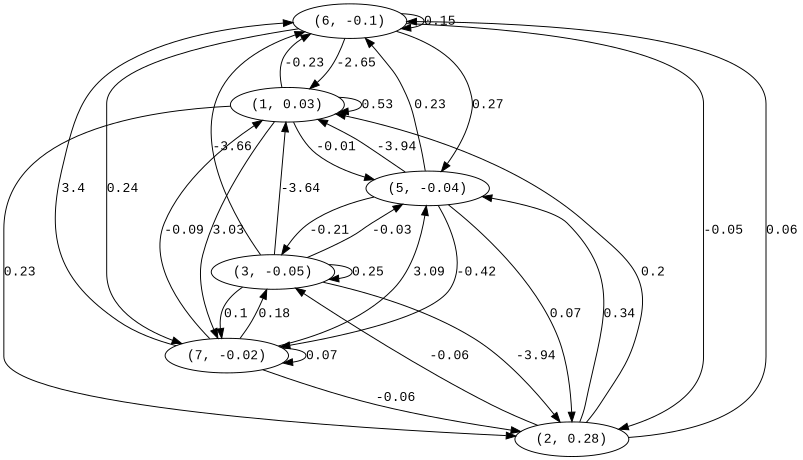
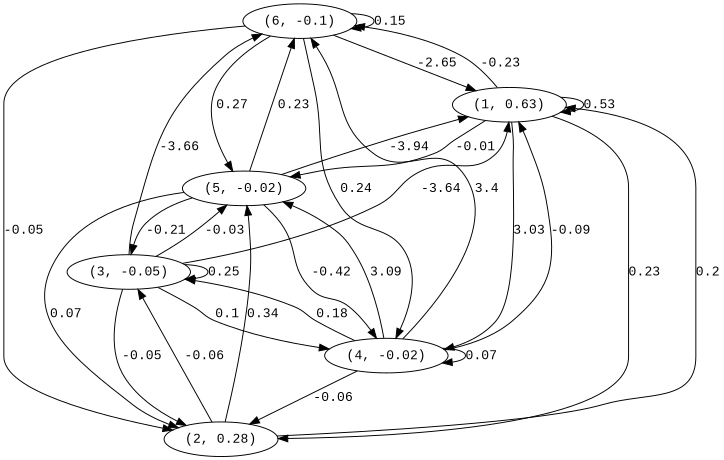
  digraph {
    fontname="Liberation Mono"
    node [fontname="Liberation Mono"]
    edge [fontname="Liberation Mono"]
    n1 [label="(6, -0.1)"]
-   n2 [label="(1, 0.03)"]
+   n2 [label="(1, 0.63)"]
    n3 [label="(2, 0.28)"]
-   n4 [label="(7, -0.02)"]
-   n5 [label="(5, -0.04)"]
+   n4 [label="(4, -0.02)"]
+   n5 [label="(5, -0.02)"]
    n6 [label="(3, -0.05)"]
    n1 -> n1 [label=0.15]
    n1 -> n2 [label=-2.65]
    n1 -> n3 [label=-0.05]
    n1 -> n4 [label=0.24]
    n1 -> n5 [label=0.27]
    n2 -> n1 [label=-0.23]
    n2 -> n2 [label=0.53]
    n2 -> n3 [label=0.23]
    n2 -> n4 [label=3.03]
    n2 -> n5 [label=-0.01]
-   n3 -> n1 [label=0.06]
    n3 -> n2 [label=0.2]
    n3 -> n5 [label=0.34]
    n3 -> n6 [label=-0.06]
    n4 -> n1 [label=3.4]
    n4 -> n2 [label=-0.09]
    n4 -> n3 [label=-0.06]
    n4 -> n4 [label=0.07]
    n4 -> n5 [label=3.09]
    n4 -> n6 [label=0.18]
    n5 -> n1 [label=0.23]
    n5 -> n2 [label=-3.94]
    n5 -> n3 [label=0.07]
    n5 -> n4 [label=-0.42]
    n5 -> n6 [label=-0.21]
    n6 -> n1 [label=-3.66]
    n6 -> n2 [label=-3.64]
-   n6 -> n3 [label=-3.94]
+   n6 -> n3 [label=-0.05]
    n6 -> n4 [label=0.1]
    n6 -> n5 [label=-0.03]
    n6 -> n6 [label=0.25]
  }
